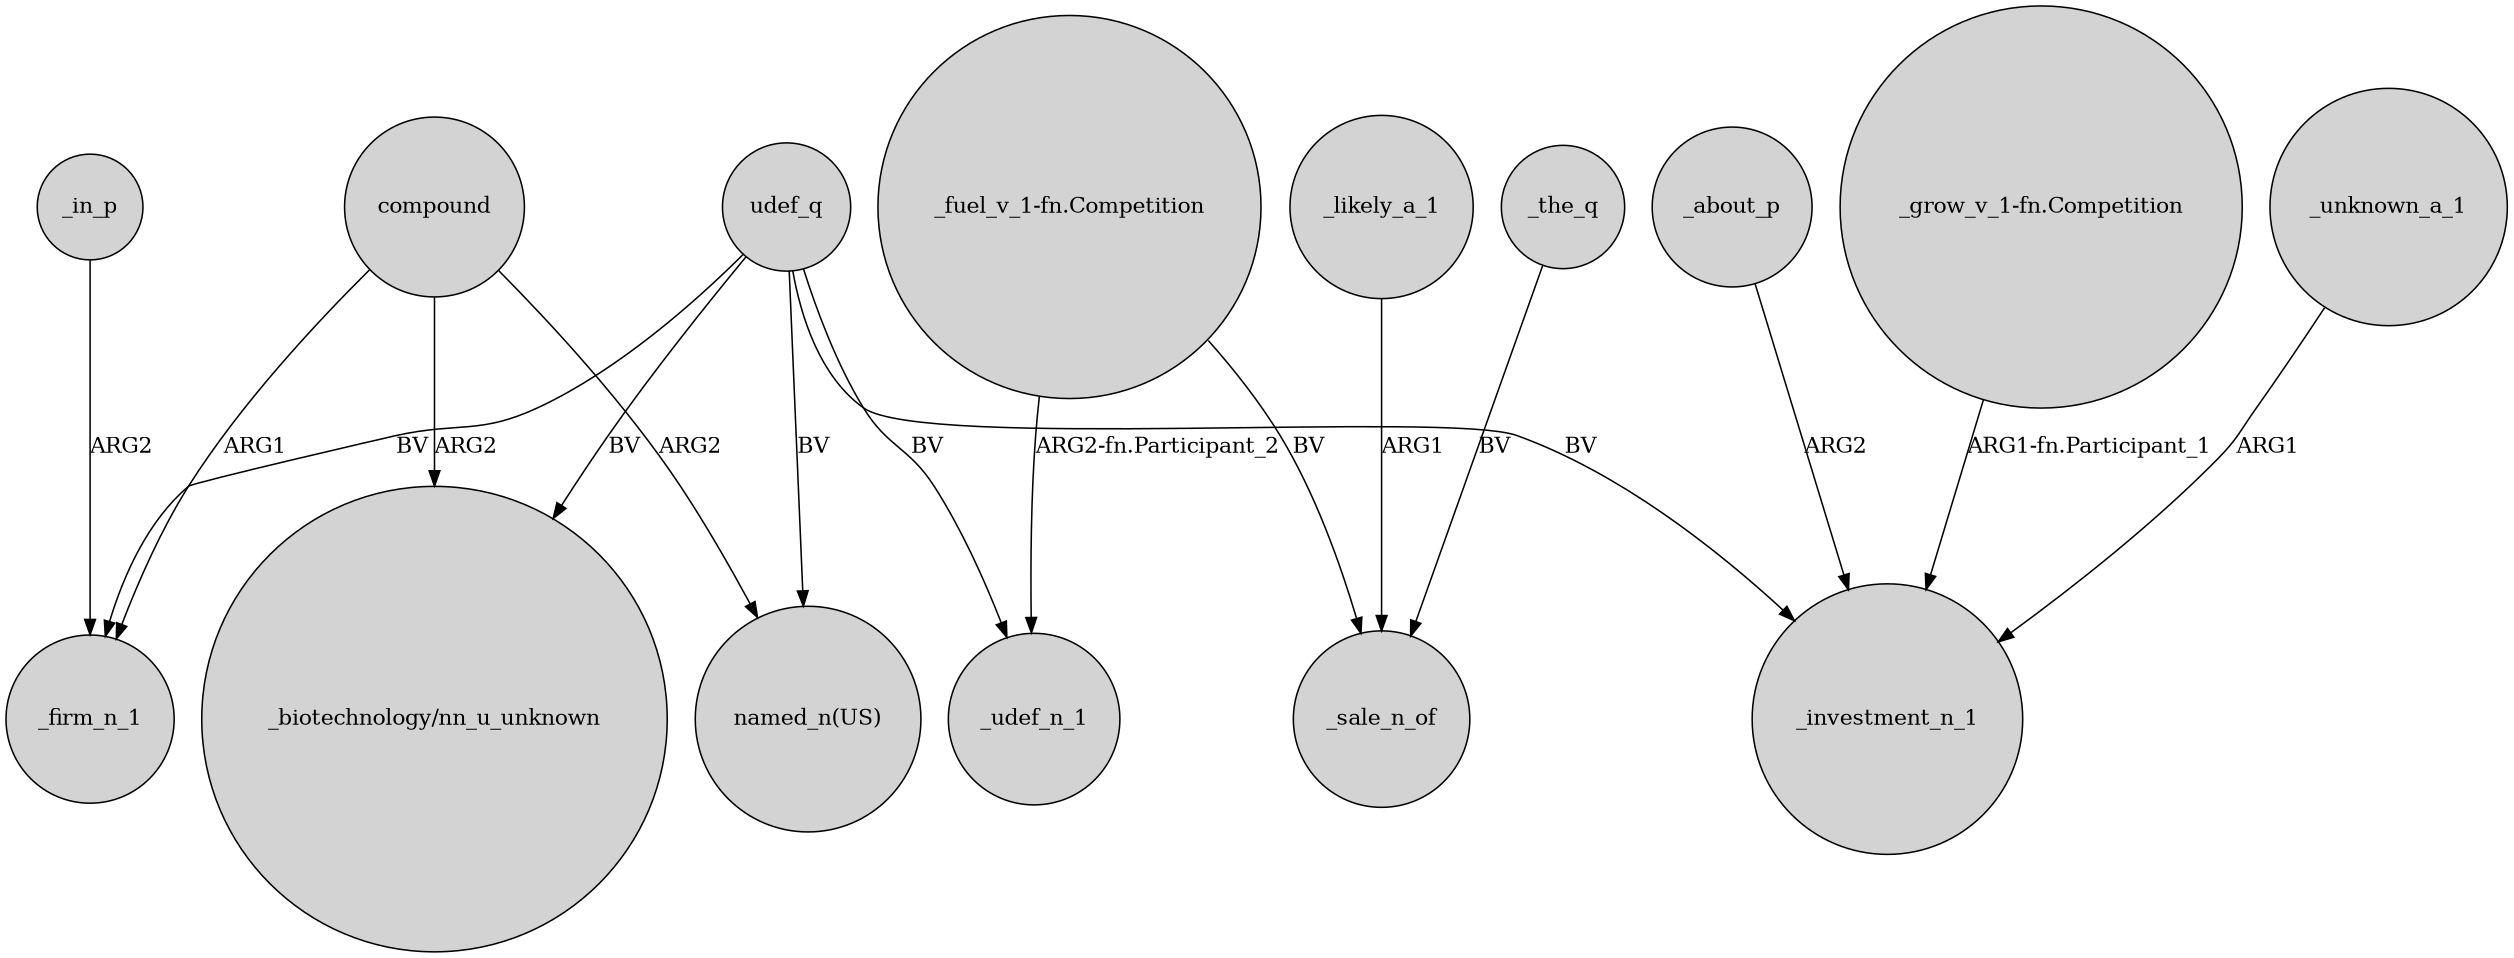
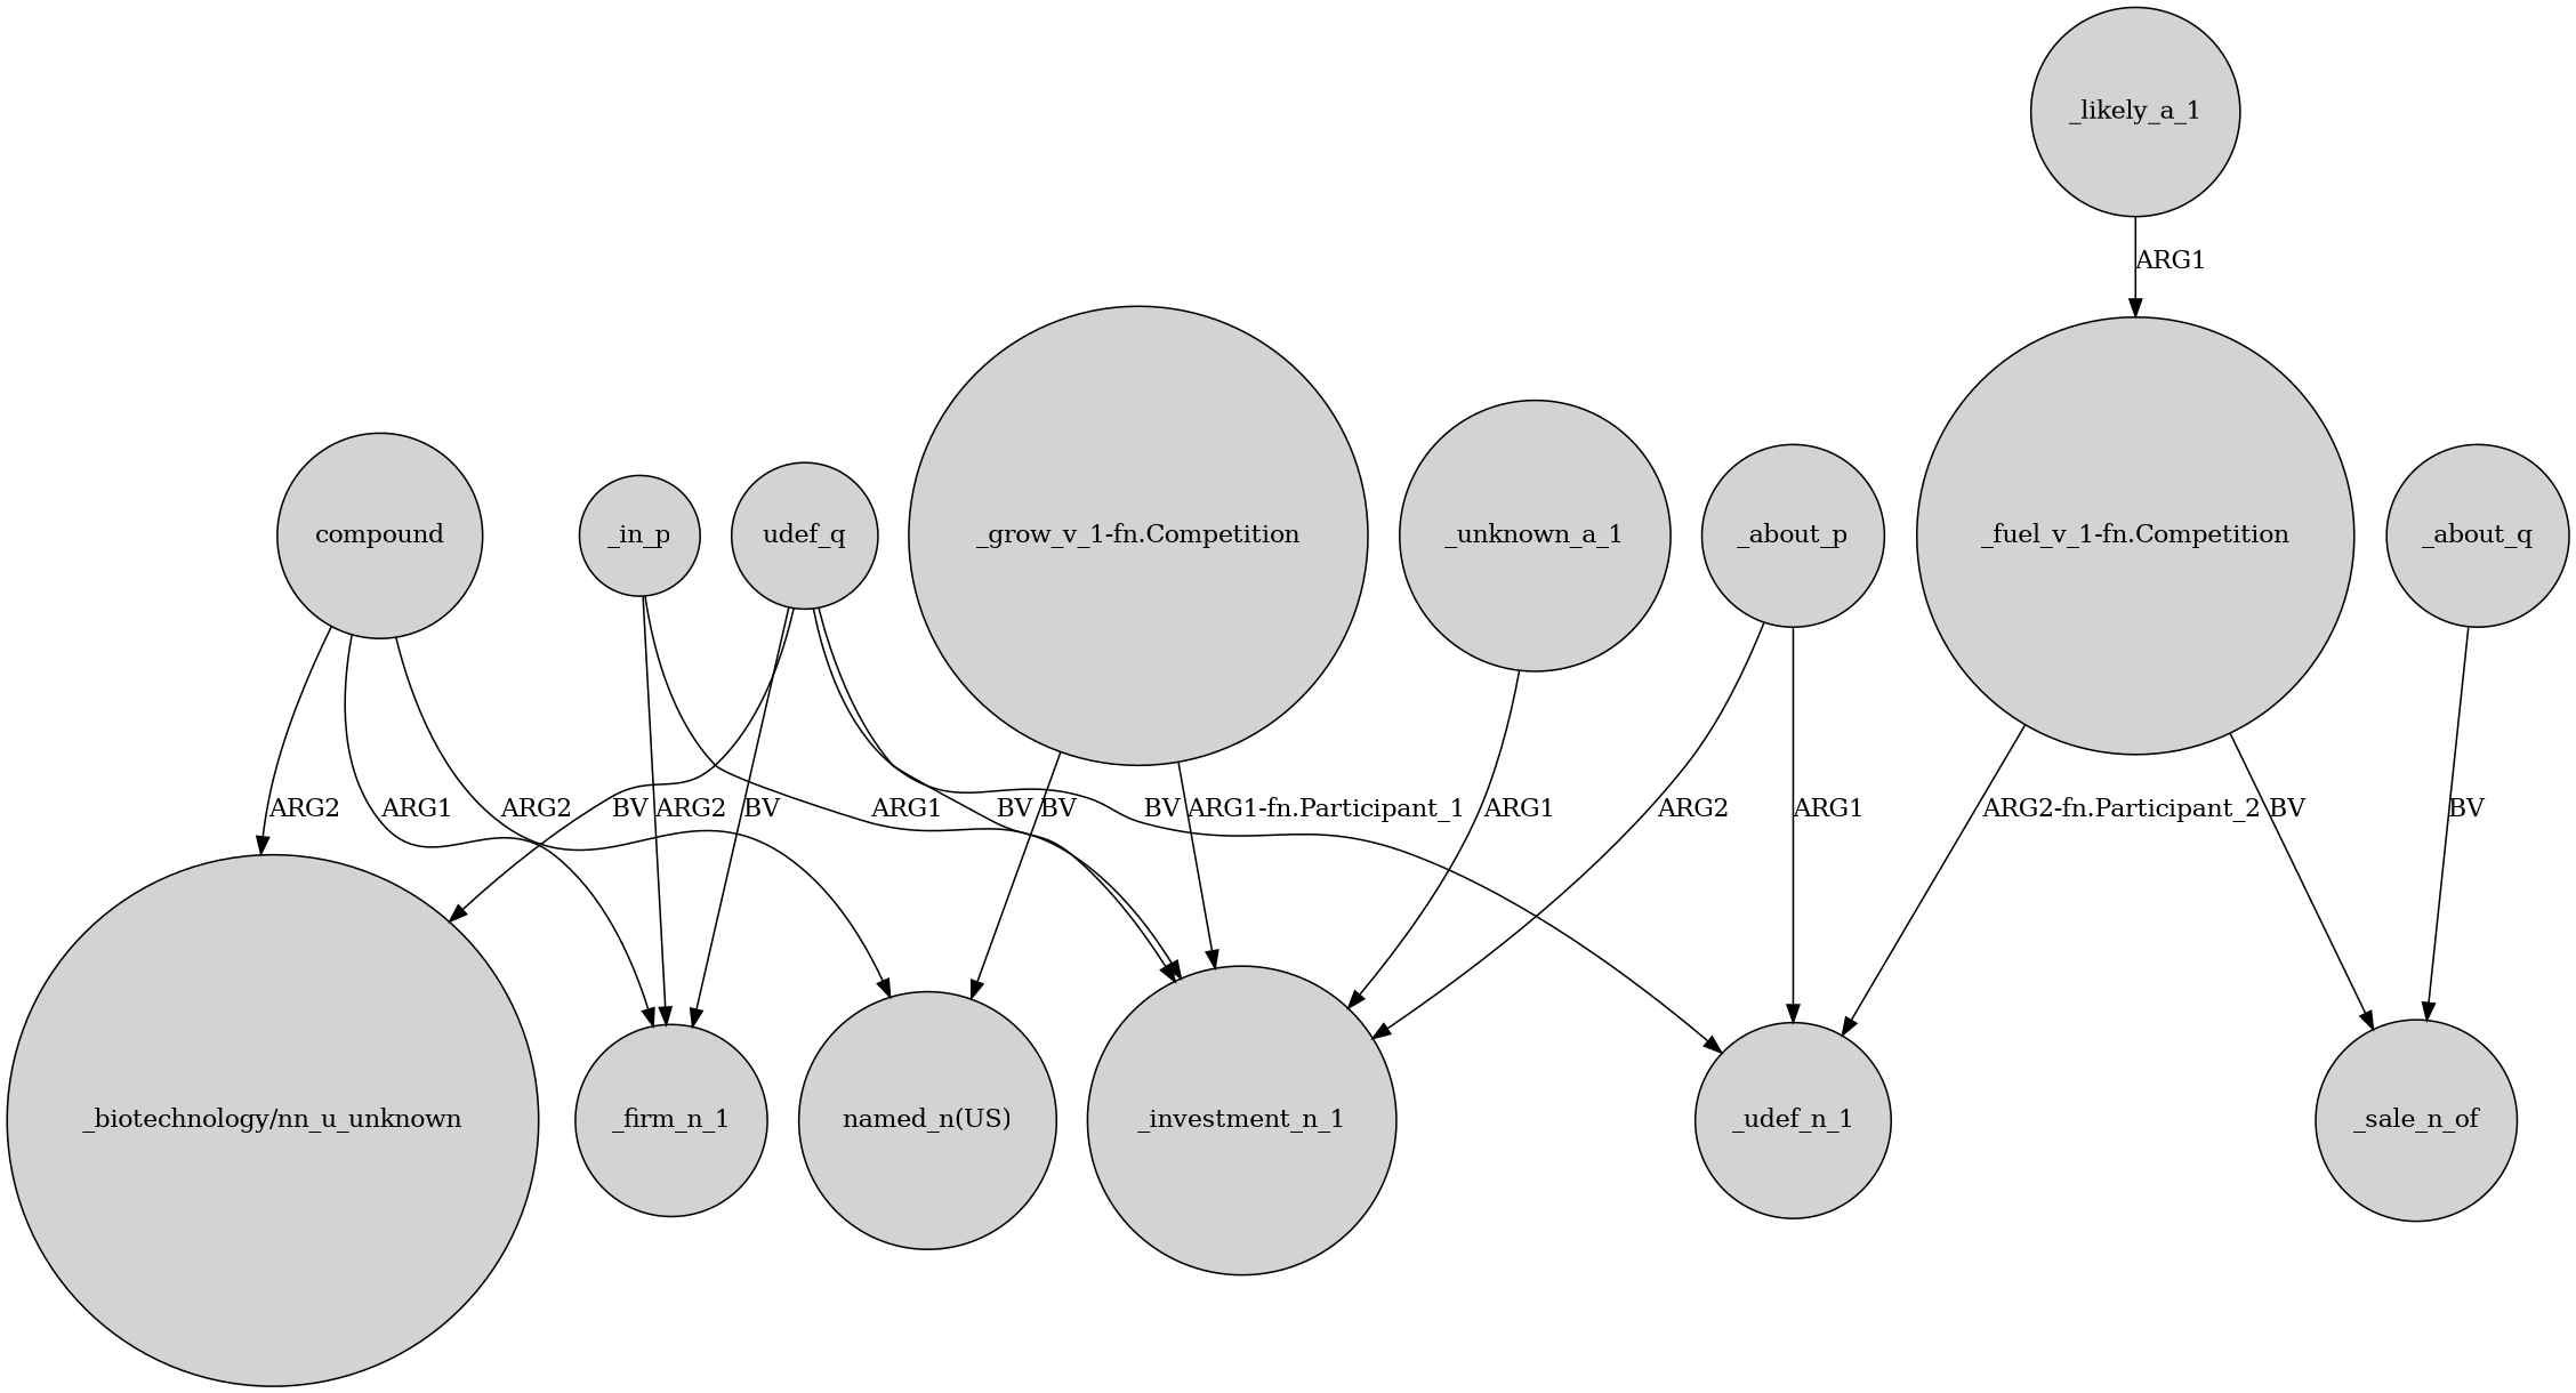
  digraph {
    node [shape=circle style=filled]
    compound
    _firm_n_1
    "_biotechnology/nn_u_unknown"
    "named_n(US)"
    udef_q
    n6 [label=_udef_n_1]
    _investment_n_1
    _in_p
    _about_p
    "_grow_v_1-fn.Competition"
    _likely_a_1
    "_fuel_v_1-fn.Competition"
    _sale_n_of
    n14 [label=_unknown_a_1]
-   _the_q
+   _the_q [label=_about_q]
    compound -> _firm_n_1 [label=ARG1]
    compound -> "_biotechnology/nn_u_unknown" [label=ARG2]
    compound -> "named_n(US)" [label=ARG2]
    udef_q -> _firm_n_1 [label=BV]
    udef_q -> "_biotechnology/nn_u_unknown" [label=BV]
-   udef_q -> "named_n(US)" [label=BV]
+   "_grow_v_1-fn.Competition" -> "named_n(US)" [label=BV]
    udef_q -> n6 [label=BV]
    udef_q -> _investment_n_1 [label=BV]
    _in_p -> _firm_n_1 [label=ARG2]
+   _in_p -> _investment_n_1 [label=ARG1]
+   _about_p -> n6 [label=ARG1]
    _about_p -> _investment_n_1 [label=ARG2]
    "_grow_v_1-fn.Competition" -> _investment_n_1 [label="ARG1-fn.Participant_1"]
-   _likely_a_1 -> _sale_n_of [label=ARG1]
+   _likely_a_1 -> "_fuel_v_1-fn.Competition" [label=ARG1]
    "_fuel_v_1-fn.Competition" -> n6 [label="ARG2-fn.Participant_2"]
    "_fuel_v_1-fn.Competition" -> _sale_n_of [label=BV]
    n14 -> _investment_n_1 [label=ARG1]
    _the_q -> _sale_n_of [label=BV]
  }
